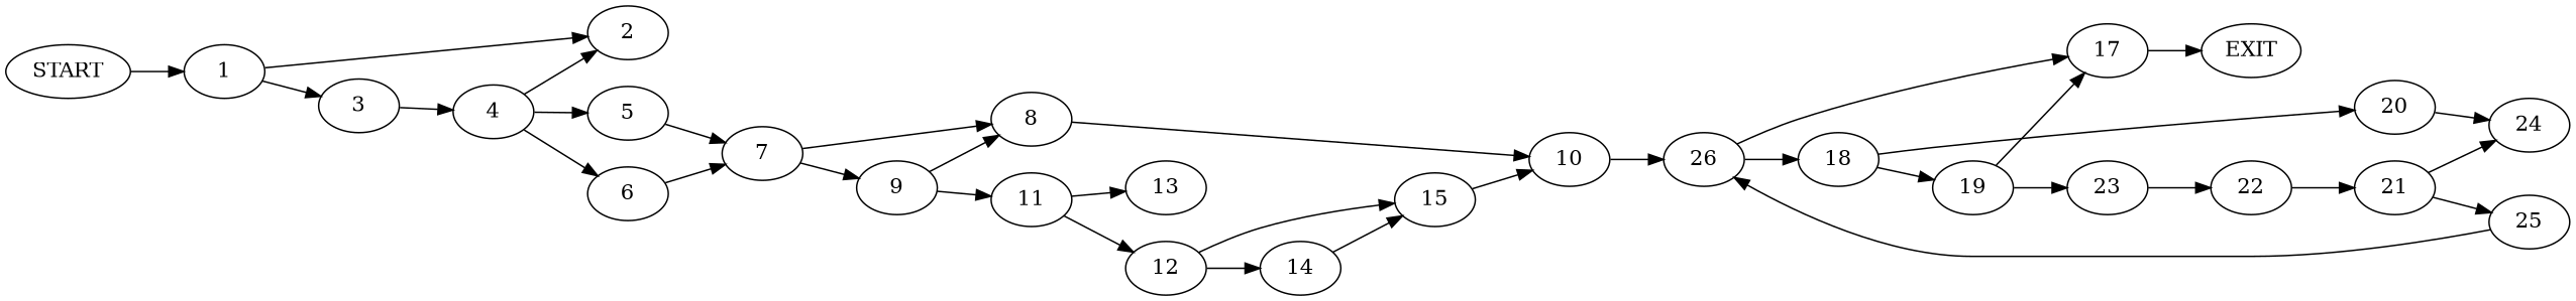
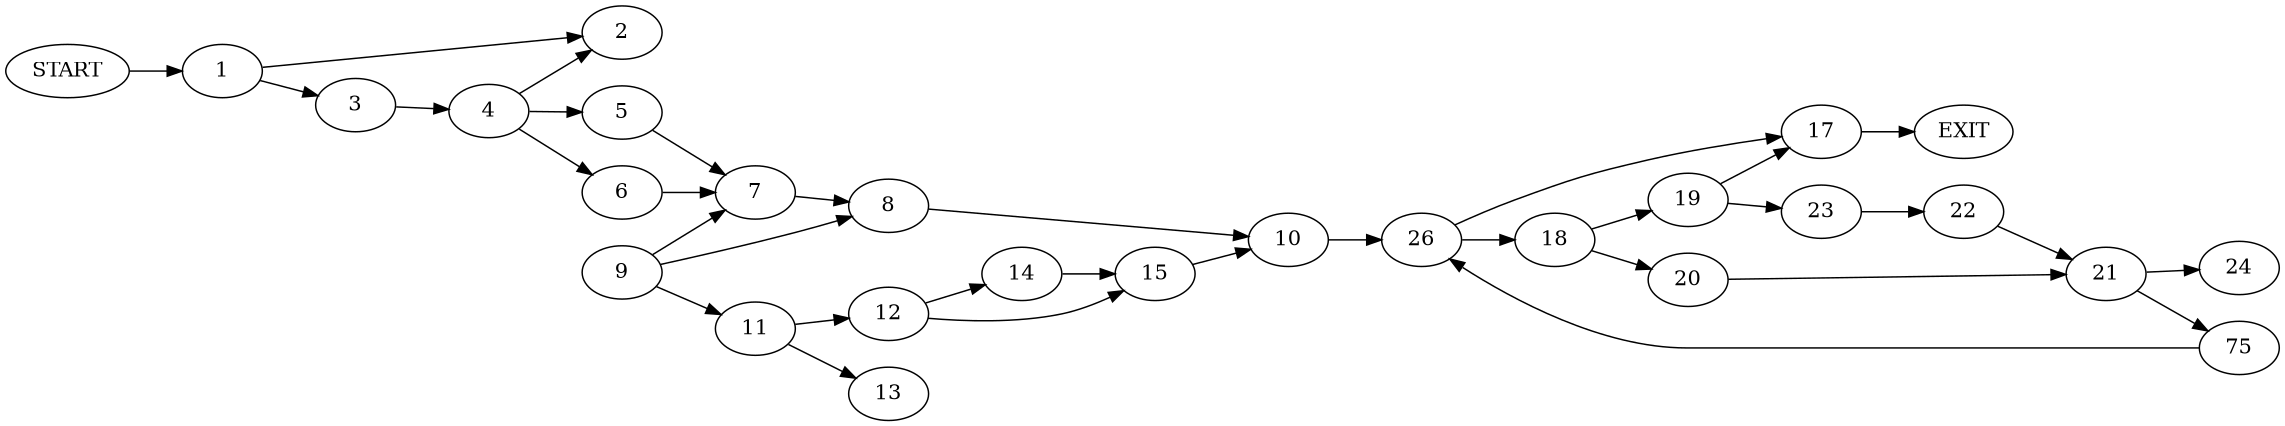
  digraph {
    rankdir=LR
    n1 [label=START]
    1
    2
    3
    n5 [label=EXIT]
    4
    5
    6
    7
    8
    9
    10
    11
    n14 [label=26]
    12
    13
    17
    18
    14
    15
    19
    20
    23
    21
    22
    24
-   25
+   25 [label=75]
    n1 -> 1
    1 -> 2
    1 -> 3
    3 -> 4
    4 -> 2
    4 -> 5
    4 -> 6
    5 -> 7
    6 -> 7
    7 -> 8
-   7 -> 9
+   9 -> 7
    8 -> 10
    9 -> 8
    9 -> 11
    10 -> n14
    11 -> 12
    11 -> 13
    n14 -> 17
    n14 -> 18
    12 -> 14
    12 -> 15
    17 -> n5
    18 -> 19
    18 -> 20
    14 -> 15
    15 -> 10
    19 -> 17
    19 -> 23
-   20 -> 24
+   20 -> 21
    23 -> 22
    21 -> 24
    21 -> 25
    22 -> 21
    25 -> n14
  }
